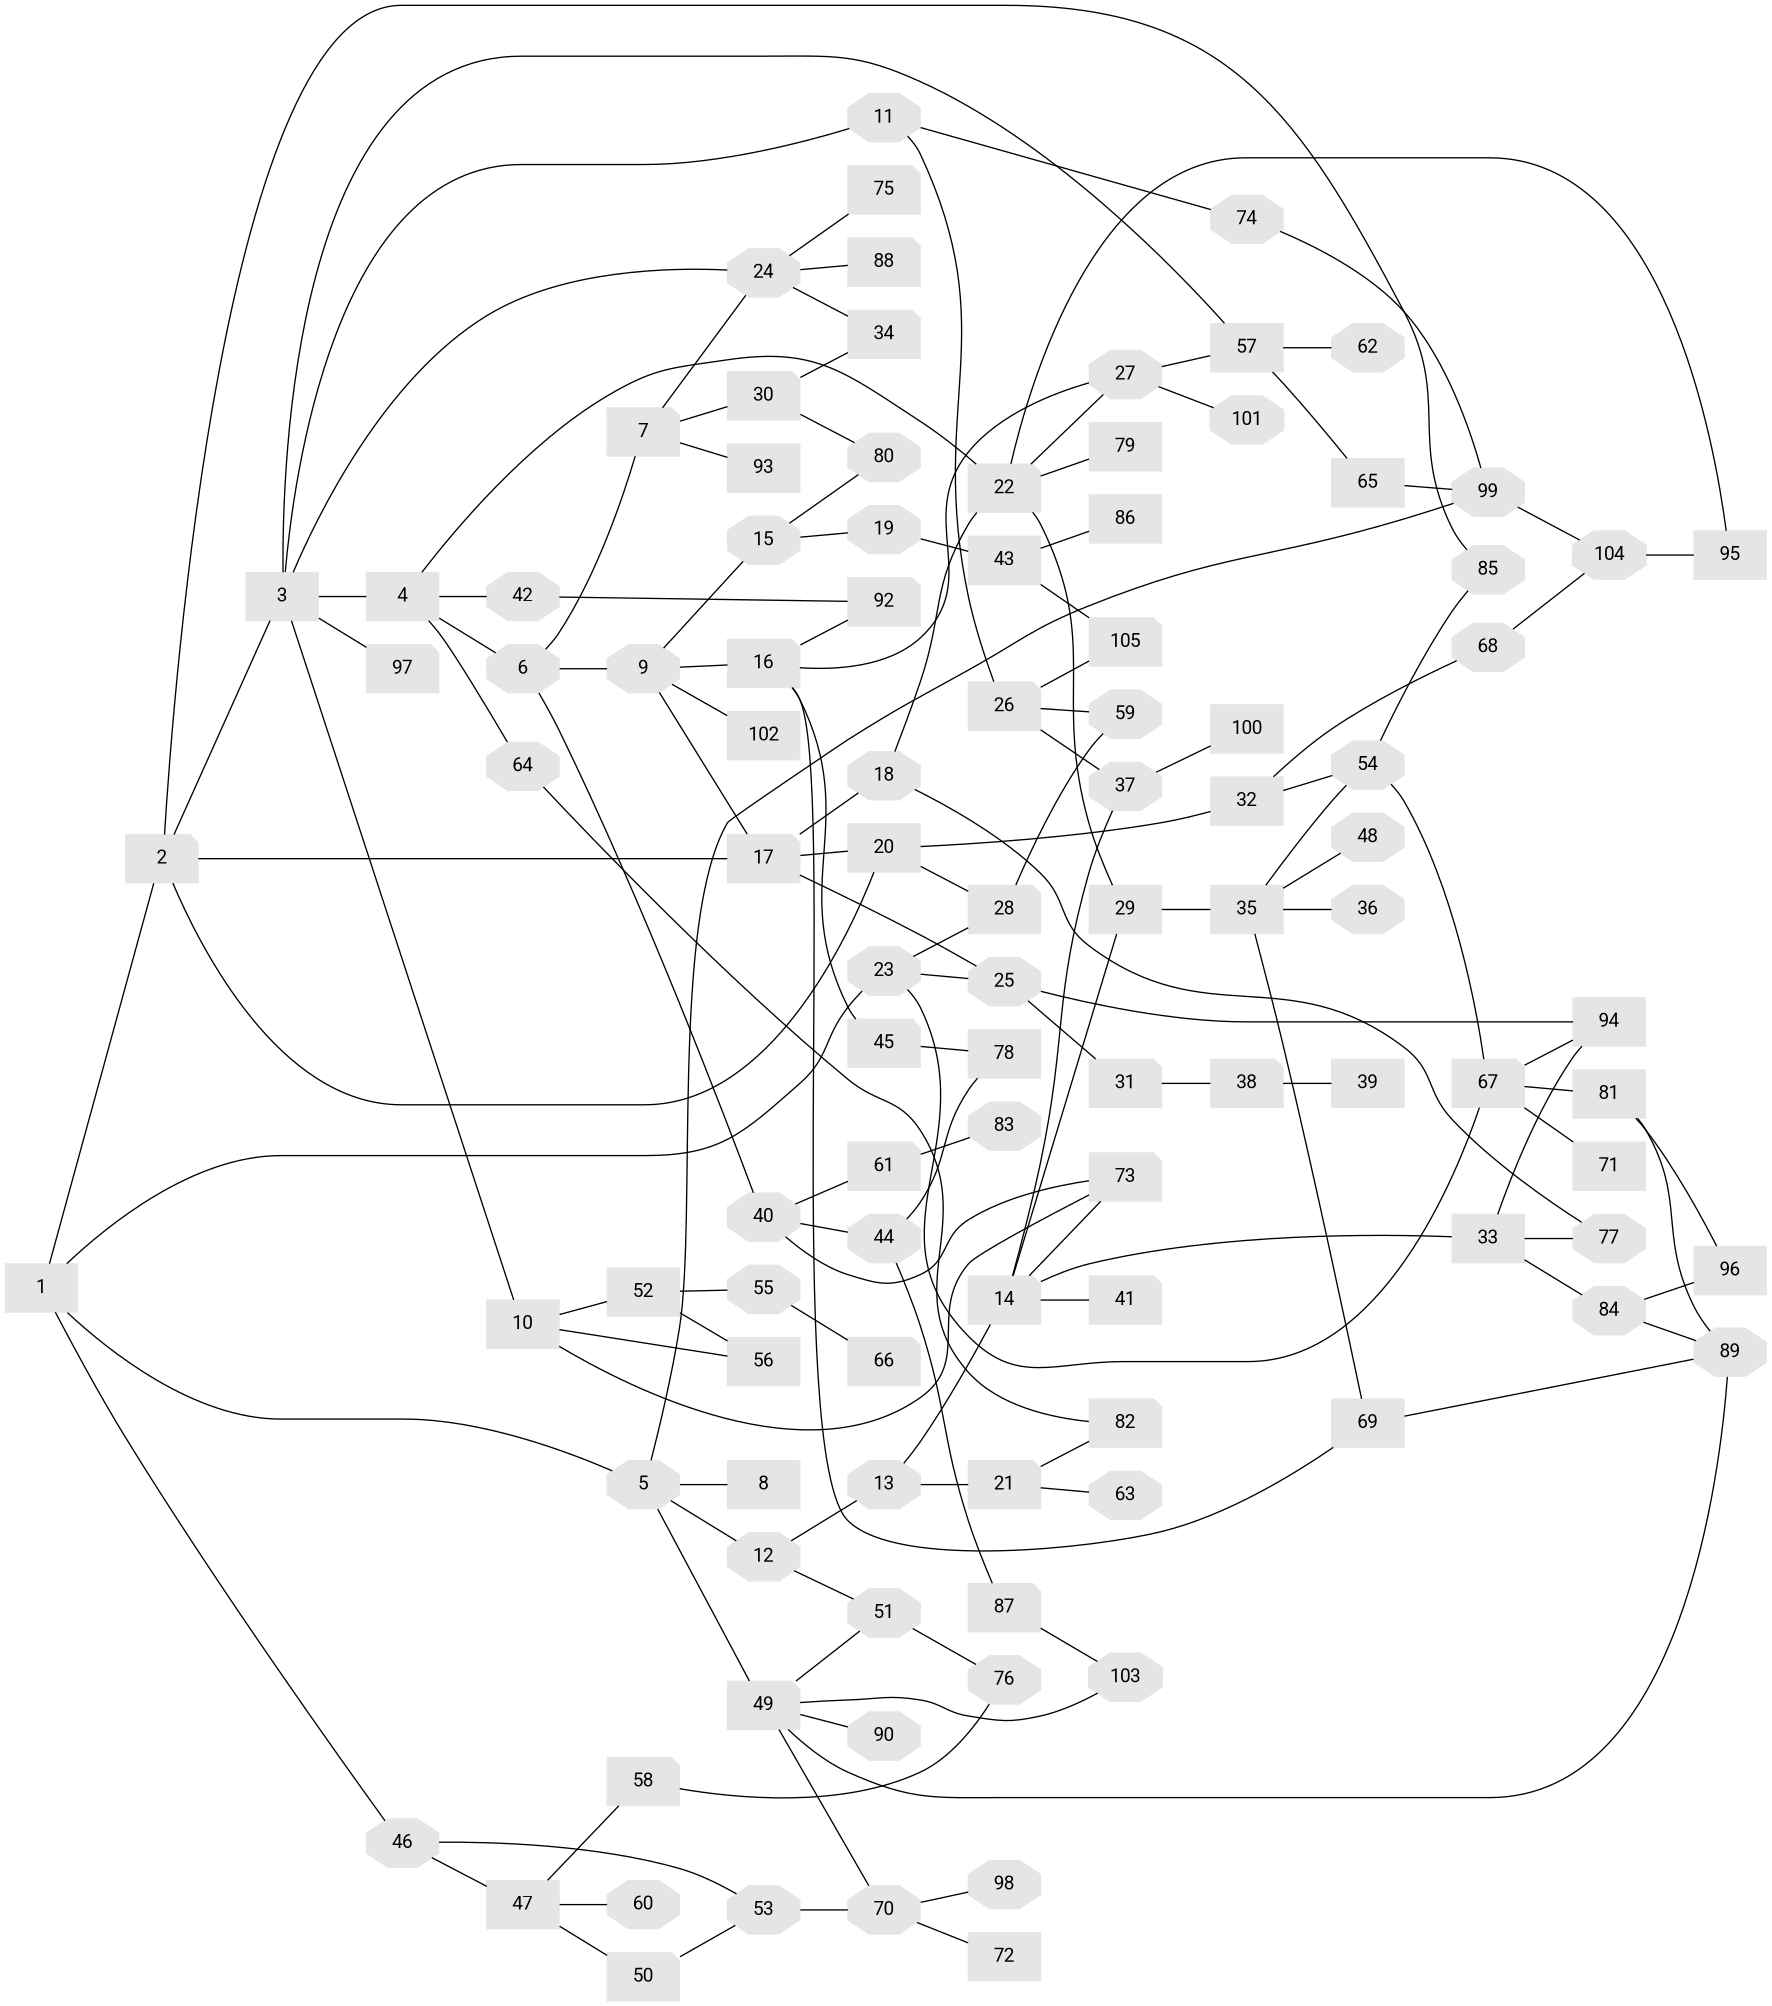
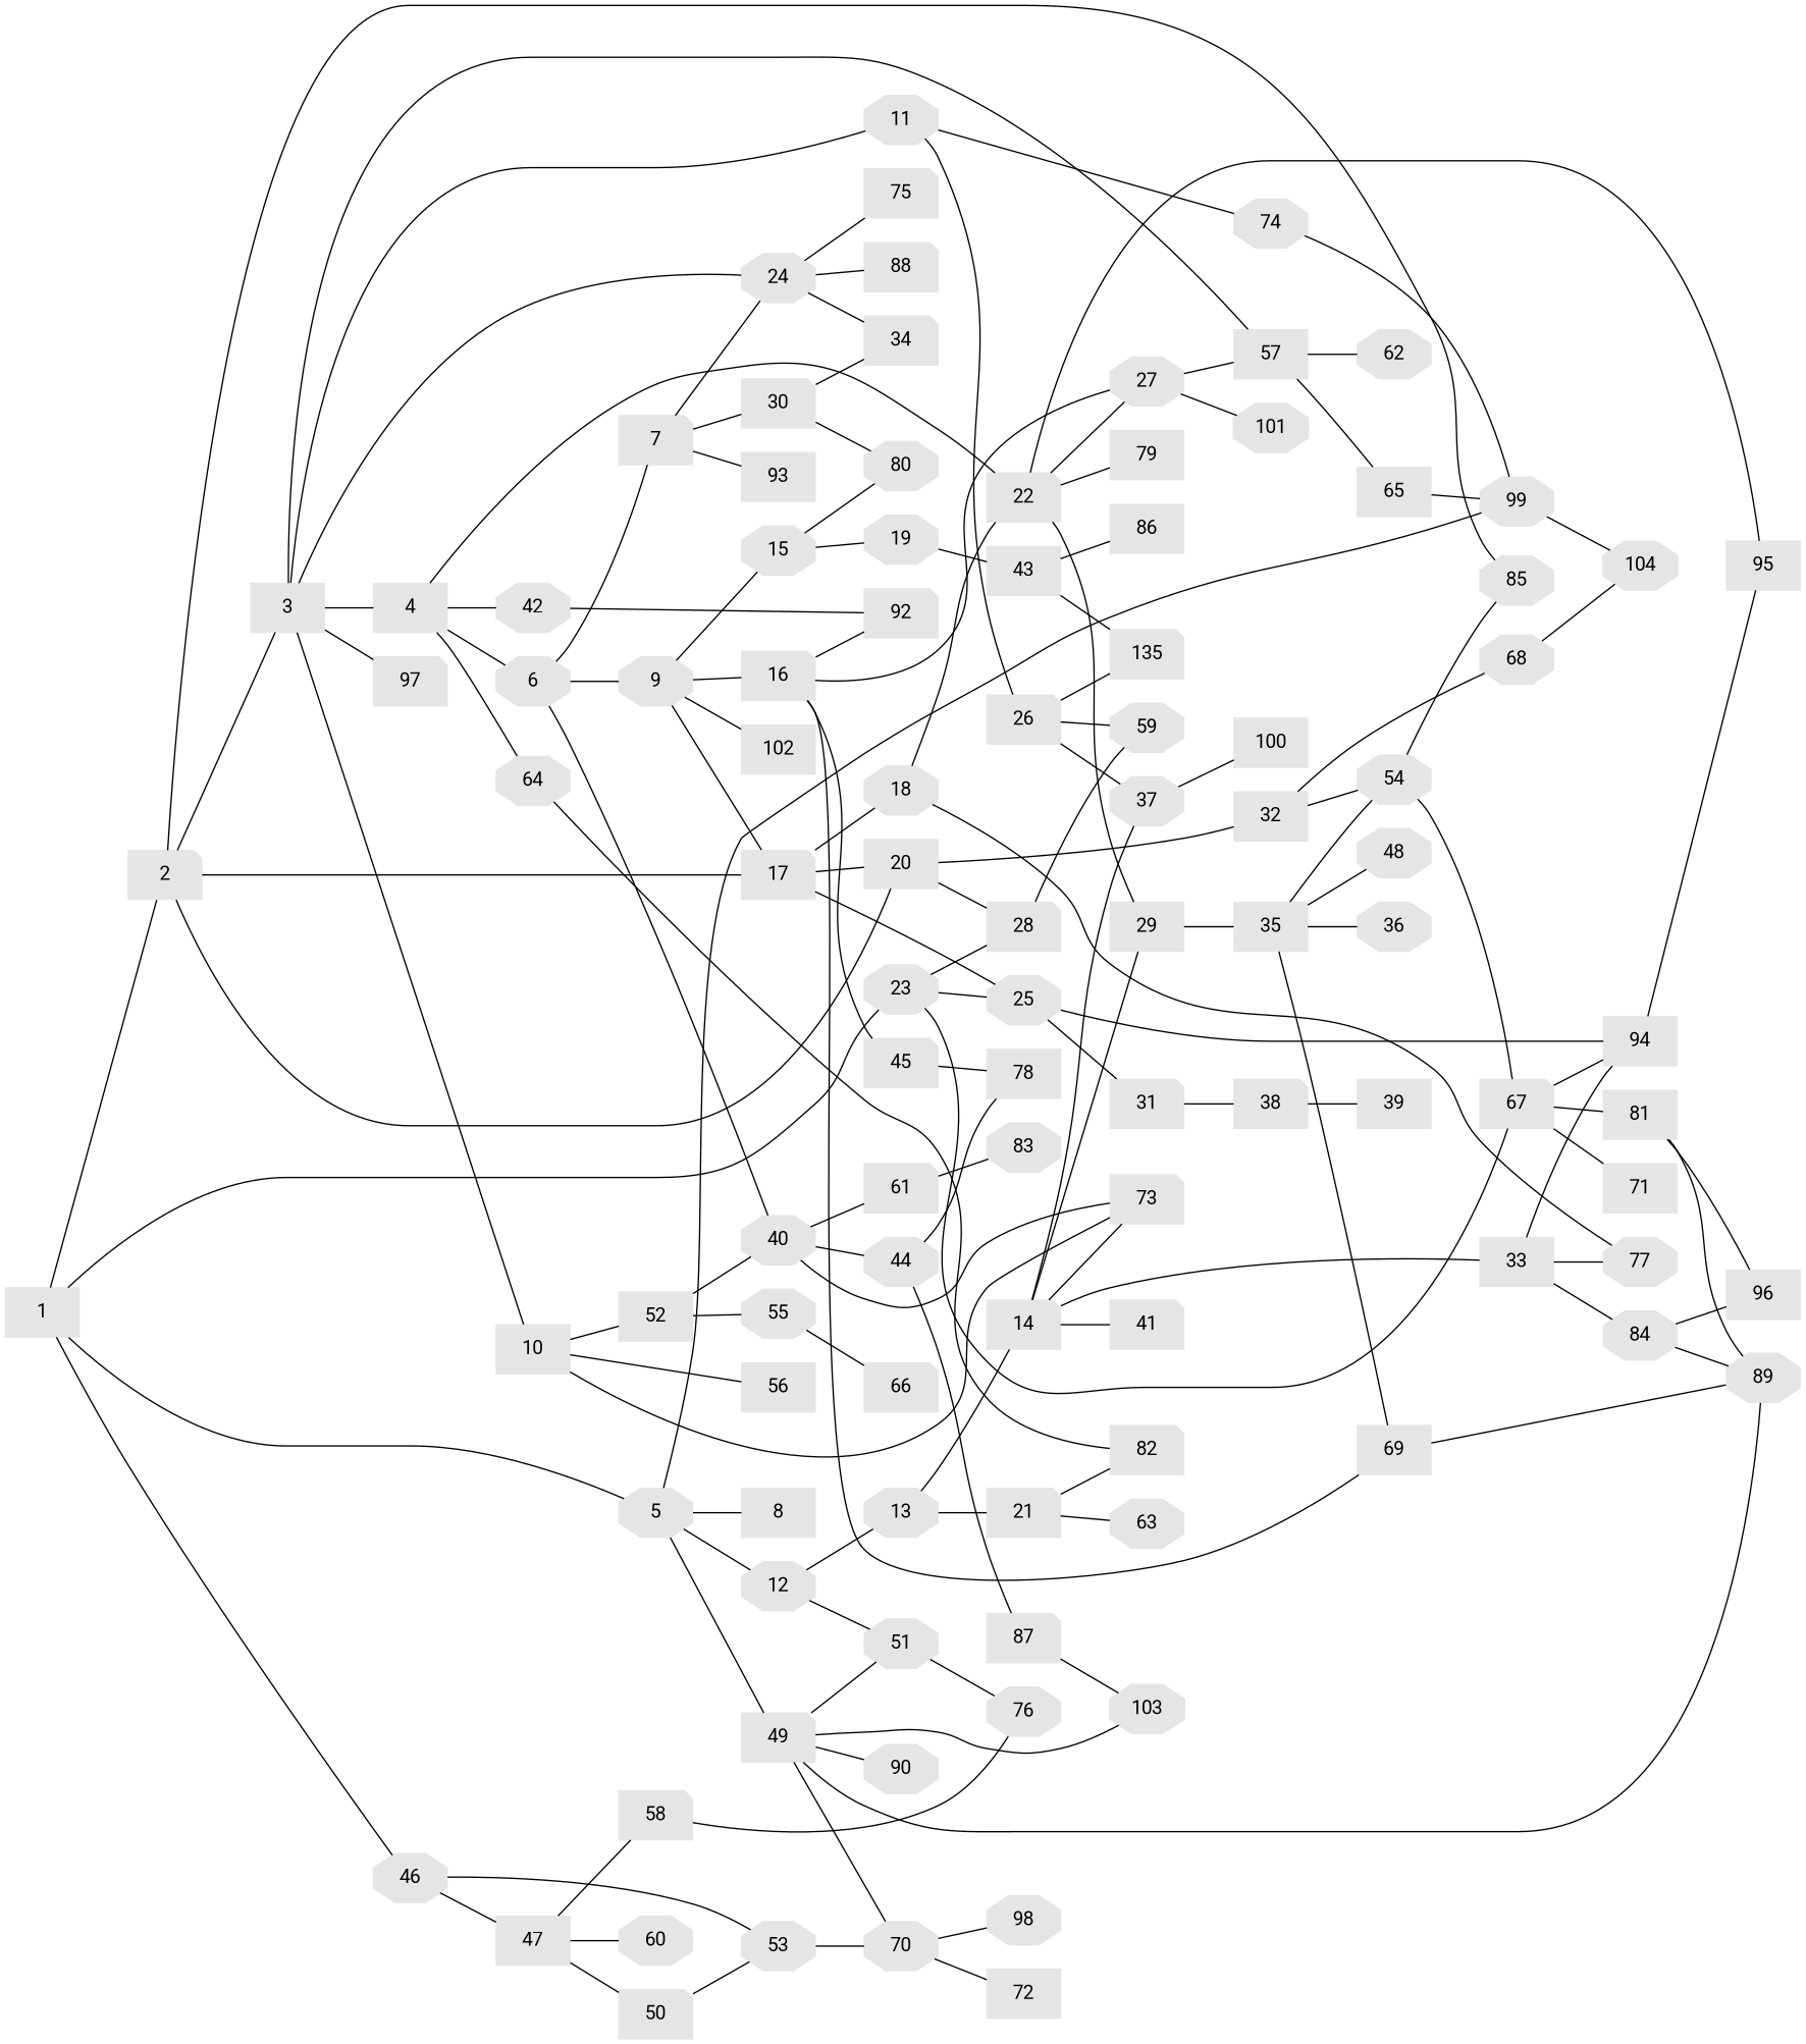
  graph {
    fontname=Roboto
    rankdir=LR
    node [color=gray90 fontname=Roboto shape=octagon style=filled]
    edge [fontname=Roboto]
    1 [shape=box]
    2 [shape=note]
    5
    23
    46
    3 [shape=box]
    17 [shape=note]
    20 [shape=box]
    85
    8 [shape=box]
    12
    49 [shape=note]
    99
    25
    28 [shape=note]
    67 [shape=note]
    47 [shape=box]
    53
    4 [shape=box]
    10 [shape=box]
    11
    24
    57 [shape=box]
    97 [shape=note]
    18
    32 [shape=box]
    6
    22 [shape=note]
    42
    64
    52 [shape=box]
    56 [shape=box]
    73 [shape=note]
    26 [shape=note]
    74
    34 [shape=note]
    75 [shape=note]
    88 [shape=note]
    62
    65 [shape=box]
    7 [shape=note]
    9
    40
    29 [shape=box]
    27
    79 [shape=box]
    95 [shape=box]
    92 [shape=note]
    82 [shape=note]
    13
    51
    70
    89
    90
    103
    104
    30 [shape=note]
    93 [shape=box]
    15
    16 [shape=note]
    102 [shape=box]
    44
    61 [shape=note]
    80
    19
    45 [shape=note]
    69 [shape=box]
    55
    37
    59
-   105 [shape=note]
+   105 [shape=note label=135]
    14 [shape=note]
    21 [shape=note]
    76
    33 [shape=box]
    41 [shape=note]
    63
    35 [shape=box]
    77
    94 [shape=box]
    84
    100 [shape=box]
    43 [shape=box]
    101
    78 [shape=box]
    31 [shape=note]
    86 [shape=box]
    54
    68
    81 [shape=box]
    71 [shape=box]
    38 [shape=note]
    96 [shape=box]
    36
    48
    39 [shape=box]
    87 [shape=note]
    83
    50 [shape=note]
    58 [shape=note]
    60
    72 [shape=box]
    98
    66 [shape=note]
    1 -- 2
    1 -- 5
    1 -- 23
    1 -- 46
    2 -- 3
    2 -- 17
    2 -- 20
    2 -- 85
    5 -- 8
    5 -- 12
    5 -- 49
    5 -- 99
    23 -- 25
    23 -- 28
    23 -- 67
    46 -- 47
    46 -- 53
    3 -- 4
    3 -- 10
    3 -- 11
    3 -- 24
    3 -- 57
    3 -- 97
    17 -- 20
    17 -- 25
    17 -- 18
    20 -- 28
    20 -- 32
    12 -- 13
    12 -- 51
    49 -- 51
    49 -- 70
    49 -- 89
    49 -- 90
    49 -- 103
    99 -- 104
    25 -- 94
    25 -- 31
    28 -- 59
    67 -- 94
    67 -- 81
    67 -- 71
    47 -- 50
    47 -- 58
    47 -- 60
    53 -- 70
    4 -- 6
    4 -- 22
    4 -- 42
    4 -- 64
    10 -- 52
    10 -- 56
    10 -- 73
    11 -- 26
    11 -- 74
    24 -- 34
    24 -- 75
    24 -- 88
    57 -- 62
    57 -- 65
    18 -- 22
    18 -- 77
    32 -- 54
    32 -- 68
    6 -- 7
    6 -- 9
    6 -- 40
    22 -- 29
    22 -- 27
    22 -- 79
    22 -- 95
    42 -- 92
    64 -- 82
-   52 -- 56
+   52 -- 40
    52 -- 55
    26 -- 37
    26 -- 59
    26 -- 105
    74 -- 99
    65 -- 99
    7 -- 24
    7 -- 30
    7 -- 93
    9 -- 17
    9 -- 15
    9 -- 16
    9 -- 102
    40 -- 73
    40 -- 44
    40 -- 61
    29 -- 35
    27 -- 57
    27 -- 101
    13 -- 14
    13 -- 21
    51 -- 76
    70 -- 72
    70 -- 98
    30 -- 34
    30 -- 80
    15 -- 80
    15 -- 19
    16 -- 27
    16 -- 92
    16 -- 45
    16 -- 69
    44 -- 78
    44 -- 87
    61 -- 83
    19 -- 43
    45 -- 78
    69 -- 89
    55 -- 66
    37 -- 100
    14 -- 73
    14 -- 29
    14 -- 37
    14 -- 33
    14 -- 41
    21 -- 82
    21 -- 63
    33 -- 77
    33 -- 94
    33 -- 84
    35 -- 69
    35 -- 54
    35 -- 36
    35 -- 48
-   104 -- 95
+   94 -- 95
    84 -- 89
    84 -- 96
    43 -- 105
    43 -- 86
    31 -- 38
    54 -- 85
    54 -- 67
    68 -- 104
    81 -- 89
    81 -- 96
    38 -- 39
    87 -- 103
    50 -- 53
    58 -- 76
  }
